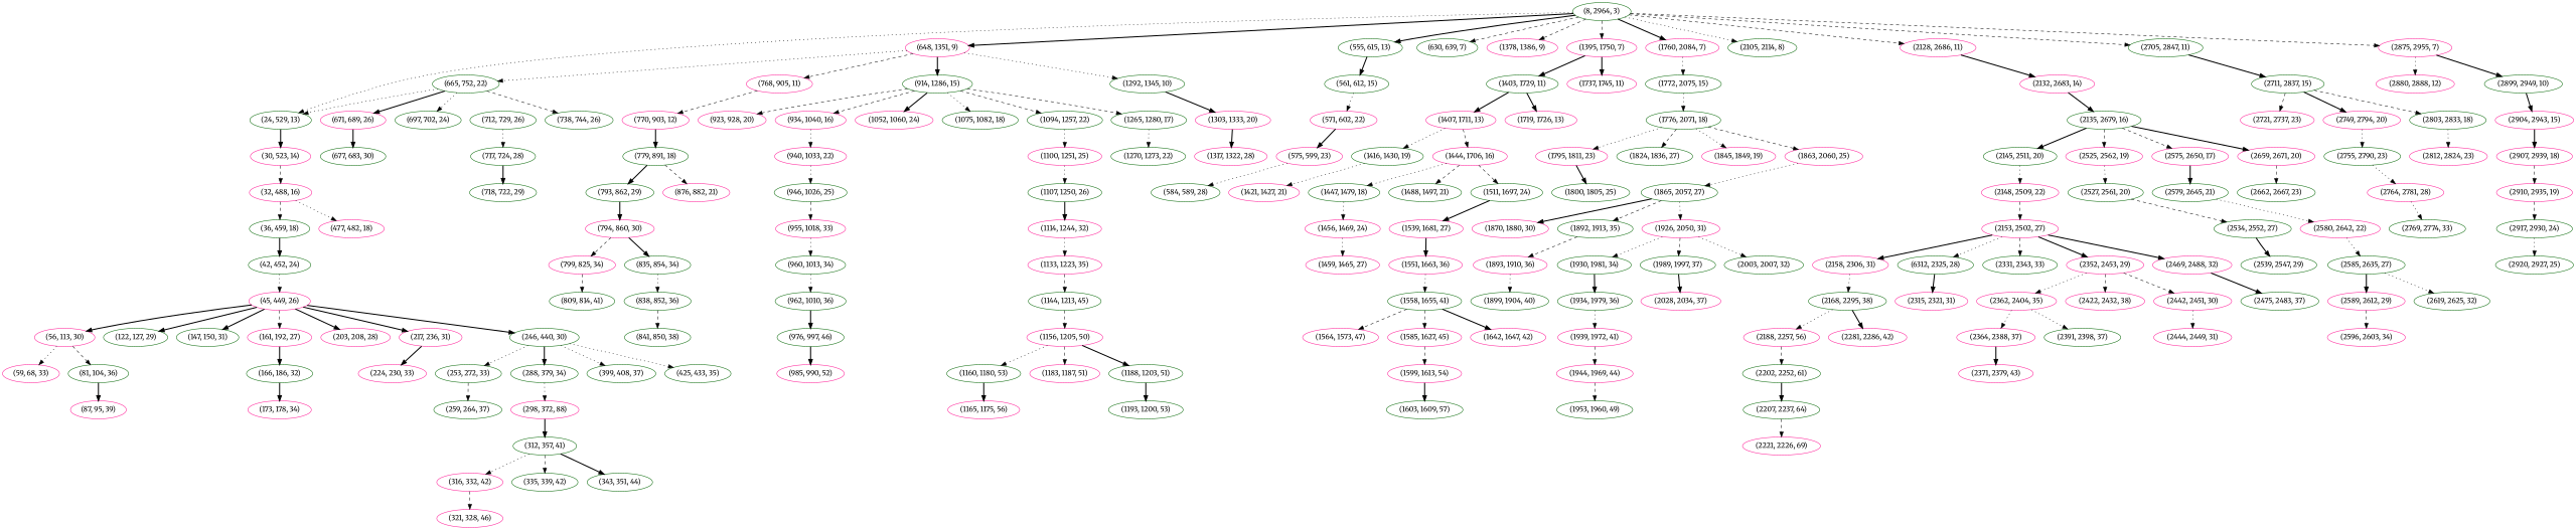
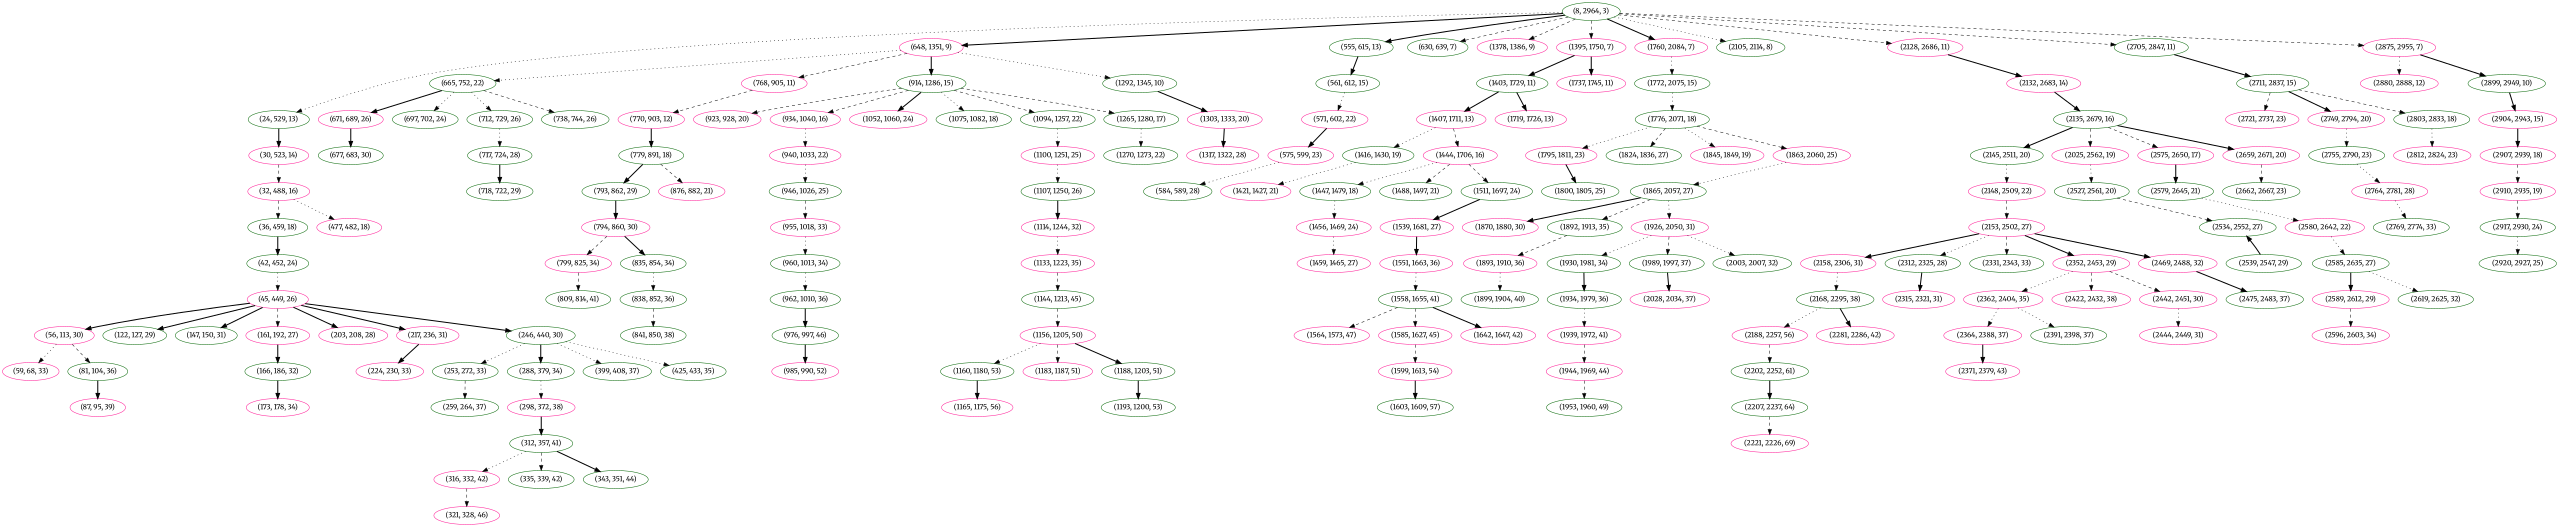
  digraph {
    fontname=Merriweather
    node [color=deeppink fontname=Merriweather]
    edge [fontname=Merriweather style=bold]
    "(8, 2964, 3)" [color=darkgreen]
    "(24, 529, 13)" [color=darkgreen]
    "(555, 615, 13)" [color=darkgreen]
    "(630, 639, 7)" [color=darkgreen]
    "(648, 1351, 9)"
    "(1378, 1386, 9)"
    "(1395, 1750, 7)"
    "(1760, 2084, 7)"
    "(2105, 2114, 8)" [color=darkgreen]
    "(2128, 2686, 11)"
    "(2705, 2847, 11)" [color=darkgreen]
    "(2875, 2955, 7)"
    "(30, 523, 14)"
    "(561, 612, 15)" [color=darkgreen]
    "(665, 752, 22)" [color=darkgreen]
    "(768, 905, 11)"
    "(914, 1286, 15)" [color=darkgreen]
    "(1292, 1345, 10)" [color=darkgreen]
    "(1403, 1729, 11)" [color=darkgreen]
    "(1737, 1745, 11)"
    "(1772, 2075, 15)" [color=darkgreen]
    "(2132, 2683, 14)"
    "(2711, 2837, 15)" [color=darkgreen]
    "(2880, 2888, 12)"
    "(2899, 2949, 10)" [color=darkgreen]
    "(32, 488, 16)"
    "(36, 459, 18)" [color=darkgreen]
    "(477, 482, 18)"
    "(42, 452, 24)" [color=darkgreen]
    "(45, 449, 26)"
    "(56, 113, 30)"
    "(122, 127, 29)" [color=darkgreen]
    "(147, 150, 31)" [color=darkgreen]
    "(161, 192, 27)"
    "(203, 208, 28)"
    "(217, 236, 31)"
    "(246, 440, 30)" [color=darkgreen]
    "(59, 68, 33)"
    "(81, 104, 36)" [color=darkgreen]
    "(166, 186, 32)" [color=darkgreen]
    "(224, 230, 33)"
    "(253, 272, 33)" [color=darkgreen]
    "(288, 379, 34)" [color=darkgreen]
    "(399, 408, 37)" [color=darkgreen]
    "(425, 433, 35)" [color=darkgreen]
    "(87, 95, 39)"
    "(173, 178, 34)"
    "(259, 264, 37)" [color=darkgreen]
-   "(298, 372, 38)" [label="(298, 372, 88)"]
+   "(298, 372, 38)"
    "(312, 357, 41)" [color=darkgreen]
    "(316, 332, 42)"
    "(335, 339, 42)" [color=darkgreen]
    "(343, 351, 44)" [color=darkgreen]
    "(321, 328, 46)"
    "(571, 602, 22)"
    "(575, 599, 23)"
    "(584, 589, 28)" [color=darkgreen]
    "(671, 689, 26)"
    "(697, 702, 24)" [color=darkgreen]
    "(712, 729, 26)" [color=darkgreen]
    "(738, 744, 26)" [color=darkgreen]
    "(770, 903, 12)"
    "(923, 928, 20)"
    "(934, 1040, 16)"
    "(1052, 1060, 24)"
    "(1075, 1082, 18)" [color=darkgreen]
    "(1094, 1257, 22)" [color=darkgreen]
    "(1265, 1280, 17)" [color=darkgreen]
    "(1303, 1333, 20)"
    "(677, 683, 30)" [color=darkgreen]
    "(717, 724, 28)" [color=darkgreen]
    "(718, 722, 29)" [color=darkgreen]
    "(779, 891, 18)" [color=darkgreen]
    "(793, 862, 29)" [color=darkgreen]
    "(876, 882, 21)"
    "(794, 860, 30)"
    "(799, 825, 34)"
    "(835, 854, 34)" [color=darkgreen]
    "(809, 814, 41)" [color=darkgreen]
    "(838, 852, 36)" [color=darkgreen]
    "(841, 850, 38)" [color=darkgreen]
    "(940, 1033, 22)"
    "(1100, 1251, 25)"
    "(1270, 1273, 22)" [color=darkgreen]
    "(946, 1026, 25)" [color=darkgreen]
    "(955, 1018, 33)"
    "(960, 1013, 34)" [color=darkgreen]
    "(962, 1010, 36)" [color=darkgreen]
    "(976, 997, 46)" [color=darkgreen]
    "(985, 990, 52)"
    "(1107, 1250, 26)" [color=darkgreen]
    "(1114, 1244, 32)"
    "(1133, 1223, 35)"
    "(1144, 1213, 45)" [color=darkgreen]
    "(1156, 1205, 50)"
    "(1160, 1180, 53)" [color=darkgreen]
    "(1183, 1187, 51)"
    "(1188, 1203, 51)" [color=darkgreen]
    "(1165, 1175, 56)"
    "(1193, 1200, 53)" [color=darkgreen]
    "(1317, 1322, 28)"
    "(1407, 1711, 13)"
    "(1719, 1726, 13)"
    "(1416, 1430, 19)" [color=darkgreen]
    "(1444, 1706, 16)"
    "(1421, 1427, 21)"
    "(1447, 1479, 18)" [color=darkgreen]
    "(1488, 1497, 21)" [color=darkgreen]
    "(1511, 1697, 24)" [color=darkgreen]
    "(1456, 1469, 24)"
    "(1539, 1681, 27)"
    "(1459, 1465, 27)"
    "(1551, 1663, 36)"
    "(1558, 1655, 41)" [color=darkgreen]
    "(1564, 1573, 47)"
    "(1585, 1627, 45)"
    "(1642, 1647, 42)"
    "(1599, 1613, 54)"
    "(1603, 1609, 57)" [color=darkgreen]
    "(1776, 2071, 18)" [color=darkgreen]
    "(1795, 1811, 23)"
    "(1824, 1836, 27)" [color=darkgreen]
    "(1845, 1849, 19)"
    "(1863, 2060, 25)"
    "(1800, 1805, 25)" [color=darkgreen]
    "(1865, 2057, 27)" [color=darkgreen]
    "(1870, 1880, 30)"
    "(1892, 1913, 35)" [color=darkgreen]
    "(1926, 2050, 31)"
    "(1893, 1910, 36)"
    "(1930, 1981, 34)" [color=darkgreen]
    "(1989, 1997, 37)" [color=darkgreen]
    "(2003, 2007, 32)" [color=darkgreen]
    "(1899, 1904, 40)" [color=darkgreen]
    "(1934, 1979, 36)" [color=darkgreen]
    "(2028, 2034, 37)"
    "(1939, 1972, 41)"
    "(1944, 1969, 44)"
    "(1953, 1960, 49)" [color=darkgreen]
    "(2135, 2679, 16)" [color=darkgreen]
    "(2145, 2511, 20)" [color=darkgreen]
-   "(2525, 2562, 19)"
+   "(2525, 2562, 19)" [label="(2025, 2562, 19)"]
    "(2575, 2650, 17)"
    "(2659, 2671, 20)"
    "(2148, 2509, 22)"
    "(2527, 2561, 20)" [color=darkgreen]
    "(2579, 2645, 21)" [color=darkgreen]
    "(2662, 2667, 23)" [color=darkgreen]
    "(2153, 2502, 27)"
    "(2158, 2306, 31)"
-   "(2312, 2325, 28)" [color=darkgreen label="(6312, 2325, 28)"]
+   "(2312, 2325, 28)" [color=darkgreen]
    "(2331, 2343, 33)" [color=darkgreen]
    "(2352, 2453, 29)"
    "(2469, 2488, 32)"
    "(2168, 2295, 38)" [color=darkgreen]
    "(2315, 2321, 31)"
    "(2362, 2404, 35)"
    "(2422, 2432, 38)"
    "(2442, 2451, 30)"
    "(2475, 2483, 37)" [color=darkgreen]
    "(2188, 2257, 56)"
    "(2281, 2286, 42)"
    "(2202, 2252, 61)" [color=darkgreen]
    "(2207, 2237, 64)" [color=darkgreen]
    "(2221, 2226, 69)"
    "(2364, 2388, 37)"
    "(2391, 2398, 37)" [color=darkgreen]
    "(2444, 2449, 31)"
    "(2371, 2379, 43)"
    "(2534, 2552, 27)" [color=darkgreen]
    "(2539, 2547, 29)" [color=darkgreen]
    "(2580, 2642, 22)"
    "(2585, 2635, 27)" [color=darkgreen]
    "(2589, 2612, 29)"
    "(2619, 2625, 32)" [color=darkgreen]
    "(2596, 2603, 34)"
    "(2721, 2737, 23)"
    "(2749, 2794, 20)"
    "(2803, 2833, 18)" [color=darkgreen]
    "(2755, 2790, 23)" [color=darkgreen]
    "(2812, 2824, 23)"
    "(2764, 2781, 28)"
    "(2769, 2774, 33)" [color=darkgreen]
    "(2904, 2943, 15)"
    "(2907, 2939, 18)"
    "(2910, 2935, 19)"
    "(2917, 2930, 24)" [color=darkgreen]
    "(2920, 2927, 25)" [color=darkgreen]
    "(8, 2964, 3)" -> "(24, 529, 13)" [style=dotted]
    "(8, 2964, 3)" -> "(555, 615, 13)"
    "(8, 2964, 3)" -> "(630, 639, 7)" [style=dashed]
    "(8, 2964, 3)" -> "(648, 1351, 9)"
    "(8, 2964, 3)" -> "(1378, 1386, 9)" [style=dashed]
    "(8, 2964, 3)" -> "(1395, 1750, 7)" [style=dashed]
    "(8, 2964, 3)" -> "(1760, 2084, 7)"
    "(8, 2964, 3)" -> "(2105, 2114, 8)" [style=dotted]
    "(8, 2964, 3)" -> "(2128, 2686, 11)" [style=dashed]
    "(8, 2964, 3)" -> "(2705, 2847, 11)" [style=dashed]
    "(8, 2964, 3)" -> "(2875, 2955, 7)" [style=dashed]
    "(24, 529, 13)" -> "(30, 523, 14)"
    "(555, 615, 13)" -> "(561, 612, 15)"
    "(648, 1351, 9)" -> "(665, 752, 22)" [style=dotted]
    "(648, 1351, 9)" -> "(768, 905, 11)" [style=dashed]
    "(648, 1351, 9)" -> "(914, 1286, 15)"
    "(648, 1351, 9)" -> "(1292, 1345, 10)" [style=dotted]
    "(1395, 1750, 7)" -> "(1403, 1729, 11)"
    "(1395, 1750, 7)" -> "(1737, 1745, 11)"
    "(1760, 2084, 7)" -> "(1772, 2075, 15)" [style=dotted]
    "(2128, 2686, 11)" -> "(2132, 2683, 14)"
    "(2705, 2847, 11)" -> "(2711, 2837, 15)"
    "(2875, 2955, 7)" -> "(2880, 2888, 12)" [style=dotted]
    "(2875, 2955, 7)" -> "(2899, 2949, 10)"
    "(30, 523, 14)" -> "(32, 488, 16)" [style=dashed]
    "(561, 612, 15)" -> "(571, 602, 22)" [style=dotted]
    "(665, 752, 22)" -> "(671, 689, 26)"
    "(665, 752, 22)" -> "(697, 702, 24)" [style=dotted]
-   "(665, 752, 22)" -> "(24, 529, 13)" [style=dotted]
+   "(665, 752, 22)" -> "(712, 729, 26)" [style=dotted]
    "(665, 752, 22)" -> "(738, 744, 26)" [style=dashed]
    "(768, 905, 11)" -> "(770, 903, 12)" [style=dashed]
    "(914, 1286, 15)" -> "(923, 928, 20)" [style=dashed]
    "(914, 1286, 15)" -> "(934, 1040, 16)" [style=dashed]
    "(914, 1286, 15)" -> "(1052, 1060, 24)"
    "(914, 1286, 15)" -> "(1075, 1082, 18)" [style=dotted]
    "(914, 1286, 15)" -> "(1094, 1257, 22)" [style=dashed]
    "(914, 1286, 15)" -> "(1265, 1280, 17)" [style=dashed]
    "(1292, 1345, 10)" -> "(1303, 1333, 20)"
    "(1403, 1729, 11)" -> "(1407, 1711, 13)"
    "(1403, 1729, 11)" -> "(1719, 1726, 13)"
    "(1772, 2075, 15)" -> "(1776, 2071, 18)" [style=dotted]
    "(2132, 2683, 14)" -> "(2135, 2679, 16)"
    "(2711, 2837, 15)" -> "(2721, 2737, 23)" [style=dashed]
    "(2711, 2837, 15)" -> "(2749, 2794, 20)"
    "(2711, 2837, 15)" -> "(2803, 2833, 18)" [style=dashed]
    "(2899, 2949, 10)" -> "(2904, 2943, 15)"
    "(32, 488, 16)" -> "(36, 459, 18)" [style=dashed]
    "(32, 488, 16)" -> "(477, 482, 18)" [style=dotted]
    "(36, 459, 18)" -> "(42, 452, 24)"
    "(42, 452, 24)" -> "(45, 449, 26)" [style=dotted]
    "(45, 449, 26)" -> "(56, 113, 30)"
    "(45, 449, 26)" -> "(122, 127, 29)"
    "(45, 449, 26)" -> "(147, 150, 31)"
    "(45, 449, 26)" -> "(161, 192, 27)" [style=dashed]
    "(45, 449, 26)" -> "(203, 208, 28)"
    "(45, 449, 26)" -> "(217, 236, 31)"
    "(45, 449, 26)" -> "(246, 440, 30)"
    "(56, 113, 30)" -> "(59, 68, 33)" [style=dotted]
    "(56, 113, 30)" -> "(81, 104, 36)" [style=dashed]
    "(161, 192, 27)" -> "(166, 186, 32)"
    "(217, 236, 31)" -> "(224, 230, 33)"
    "(246, 440, 30)" -> "(253, 272, 33)" [style=dotted]
    "(246, 440, 30)" -> "(288, 379, 34)"
    "(246, 440, 30)" -> "(399, 408, 37)" [style=dotted]
    "(246, 440, 30)" -> "(425, 433, 35)" [style=dotted]
    "(81, 104, 36)" -> "(87, 95, 39)"
    "(166, 186, 32)" -> "(173, 178, 34)"
    "(253, 272, 33)" -> "(259, 264, 37)" [style=dashed]
    "(288, 379, 34)" -> "(298, 372, 38)" [style=dotted]
    "(298, 372, 38)" -> "(312, 357, 41)"
    "(312, 357, 41)" -> "(316, 332, 42)" [style=dotted]
    "(312, 357, 41)" -> "(335, 339, 42)" [style=dashed]
    "(312, 357, 41)" -> "(343, 351, 44)"
    "(316, 332, 42)" -> "(321, 328, 46)" [style=dashed]
    "(571, 602, 22)" -> "(575, 599, 23)"
    "(575, 599, 23)" -> "(584, 589, 28)" [style=dotted]
    "(671, 689, 26)" -> "(677, 683, 30)"
    "(712, 729, 26)" -> "(717, 724, 28)" [style=dotted]
    "(770, 903, 12)" -> "(779, 891, 18)"
    "(934, 1040, 16)" -> "(940, 1033, 22)" [style=dotted]
    "(1094, 1257, 22)" -> "(1100, 1251, 25)" [style=dotted]
    "(1265, 1280, 17)" -> "(1270, 1273, 22)" [style=dotted]
    "(1303, 1333, 20)" -> "(1317, 1322, 28)"
    "(717, 724, 28)" -> "(718, 722, 29)"
    "(779, 891, 18)" -> "(793, 862, 29)"
    "(779, 891, 18)" -> "(876, 882, 21)" [style=dashed]
    "(793, 862, 29)" -> "(794, 860, 30)"
    "(794, 860, 30)" -> "(799, 825, 34)" [style=dashed]
    "(794, 860, 30)" -> "(835, 854, 34)"
    "(799, 825, 34)" -> "(809, 814, 41)" [style=dashed]
    "(835, 854, 34)" -> "(838, 852, 36)" [style=dotted]
    "(838, 852, 36)" -> "(841, 850, 38)" [style=dashed]
    "(940, 1033, 22)" -> "(946, 1026, 25)" [style=dotted]
    "(1100, 1251, 25)" -> "(1107, 1250, 26)" [style=dotted]
    "(946, 1026, 25)" -> "(955, 1018, 33)" [style=dashed]
    "(955, 1018, 33)" -> "(960, 1013, 34)" [style=dotted]
    "(960, 1013, 34)" -> "(962, 1010, 36)" [style=dotted]
    "(962, 1010, 36)" -> "(976, 997, 46)"
    "(976, 997, 46)" -> "(985, 990, 52)"
    "(1107, 1250, 26)" -> "(1114, 1244, 32)"
    "(1114, 1244, 32)" -> "(1133, 1223, 35)" [style=dotted]
    "(1133, 1223, 35)" -> "(1144, 1213, 45)" [style=dashed]
    "(1144, 1213, 45)" -> "(1156, 1205, 50)" [style=dashed]
    "(1156, 1205, 50)" -> "(1160, 1180, 53)" [style=dotted]
    "(1156, 1205, 50)" -> "(1183, 1187, 51)" [style=dashed]
    "(1156, 1205, 50)" -> "(1188, 1203, 51)"
    "(1160, 1180, 53)" -> "(1165, 1175, 56)"
    "(1188, 1203, 51)" -> "(1193, 1200, 53)"
    "(1407, 1711, 13)" -> "(1416, 1430, 19)" [style=dotted]
    "(1407, 1711, 13)" -> "(1444, 1706, 16)" [style=dashed]
    "(1416, 1430, 19)" -> "(1421, 1427, 21)" [style=dotted]
    "(1444, 1706, 16)" -> "(1447, 1479, 18)" [style=dotted]
    "(1444, 1706, 16)" -> "(1488, 1497, 21)" [style=dashed]
    "(1444, 1706, 16)" -> "(1511, 1697, 24)" [style=dashed]
    "(1447, 1479, 18)" -> "(1456, 1469, 24)" [style=dotted]
    "(1511, 1697, 24)" -> "(1539, 1681, 27)"
    "(1456, 1469, 24)" -> "(1459, 1465, 27)" [style=dotted]
    "(1539, 1681, 27)" -> "(1551, 1663, 36)"
    "(1551, 1663, 36)" -> "(1558, 1655, 41)" [style=dotted]
    "(1558, 1655, 41)" -> "(1564, 1573, 47)" [style=dashed]
    "(1558, 1655, 41)" -> "(1585, 1627, 45)" [style=dashed]
    "(1558, 1655, 41)" -> "(1642, 1647, 42)"
    "(1585, 1627, 45)" -> "(1599, 1613, 54)" [style=dashed]
    "(1599, 1613, 54)" -> "(1603, 1609, 57)"
    "(1776, 2071, 18)" -> "(1795, 1811, 23)" [style=dotted]
    "(1776, 2071, 18)" -> "(1824, 1836, 27)" [style=dashed]
    "(1776, 2071, 18)" -> "(1845, 1849, 19)" [style=dotted]
    "(1776, 2071, 18)" -> "(1863, 2060, 25)" [style=dashed]
    "(1795, 1811, 23)" -> "(1800, 1805, 25)"
    "(1863, 2060, 25)" -> "(1865, 2057, 27)" [style=dotted]
    "(1865, 2057, 27)" -> "(1870, 1880, 30)"
    "(1865, 2057, 27)" -> "(1892, 1913, 35)" [style=dashed]
    "(1865, 2057, 27)" -> "(1926, 2050, 31)" [style=dotted]
    "(1892, 1913, 35)" -> "(1893, 1910, 36)" [style=dashed]
    "(1926, 2050, 31)" -> "(1930, 1981, 34)" [style=dotted]
    "(1926, 2050, 31)" -> "(1989, 1997, 37)" [style=dashed]
    "(1926, 2050, 31)" -> "(2003, 2007, 32)" [style=dotted]
    "(1893, 1910, 36)" -> "(1899, 1904, 40)" [style=dotted]
    "(1930, 1981, 34)" -> "(1934, 1979, 36)"
    "(1989, 1997, 37)" -> "(2028, 2034, 37)"
    "(1934, 1979, 36)" -> "(1939, 1972, 41)" [style=dotted]
    "(1939, 1972, 41)" -> "(1944, 1969, 44)" [style=dashed]
    "(1944, 1969, 44)" -> "(1953, 1960, 49)" [style=dashed]
    "(2135, 2679, 16)" -> "(2145, 2511, 20)"
    "(2135, 2679, 16)" -> "(2525, 2562, 19)" [style=dashed]
    "(2135, 2679, 16)" -> "(2575, 2650, 17)" [style=dashed]
    "(2135, 2679, 16)" -> "(2659, 2671, 20)"
    "(2145, 2511, 20)" -> "(2148, 2509, 22)" [style=dotted]
    "(2525, 2562, 19)" -> "(2527, 2561, 20)" [style=dotted]
    "(2575, 2650, 17)" -> "(2579, 2645, 21)"
    "(2659, 2671, 20)" -> "(2662, 2667, 23)" [style=dashed]
    "(2148, 2509, 22)" -> "(2153, 2502, 27)" [style=dashed]
    "(2527, 2561, 20)" -> "(2534, 2552, 27)" [style=dashed]
    "(2579, 2645, 21)" -> "(2580, 2642, 22)" [style=dotted]
    "(2153, 2502, 27)" -> "(2158, 2306, 31)"
    "(2153, 2502, 27)" -> "(2312, 2325, 28)" [style=dotted]
    "(2153, 2502, 27)" -> "(2331, 2343, 33)" [style=dashed]
    "(2153, 2502, 27)" -> "(2352, 2453, 29)"
    "(2153, 2502, 27)" -> "(2469, 2488, 32)"
    "(2158, 2306, 31)" -> "(2168, 2295, 38)" [style=dotted]
    "(2312, 2325, 28)" -> "(2315, 2321, 31)"
    "(2352, 2453, 29)" -> "(2362, 2404, 35)" [style=dotted]
    "(2352, 2453, 29)" -> "(2422, 2432, 38)" [style=dashed]
    "(2352, 2453, 29)" -> "(2442, 2451, 30)" [style=dashed]
    "(2469, 2488, 32)" -> "(2475, 2483, 37)"
    "(2168, 2295, 38)" -> "(2188, 2257, 56)" [style=dotted]
    "(2168, 2295, 38)" -> "(2281, 2286, 42)"
    "(2362, 2404, 35)" -> "(2364, 2388, 37)" [style=dotted]
    "(2362, 2404, 35)" -> "(2391, 2398, 37)" [style=dotted]
    "(2442, 2451, 30)" -> "(2444, 2449, 31)" [style=dotted]
    "(2188, 2257, 56)" -> "(2202, 2252, 61)" [style=dashed]
    "(2202, 2252, 61)" -> "(2207, 2237, 64)"
    "(2207, 2237, 64)" -> "(2221, 2226, 69)" [style=dashed]
    "(2364, 2388, 37)" -> "(2371, 2379, 43)"
-   "(2534, 2552, 27)" -> "(2539, 2547, 29)"
+   "(2539, 2547, 29)" -> "(2534, 2552, 27)"
    "(2580, 2642, 22)" -> "(2585, 2635, 27)" [style=dotted]
    "(2585, 2635, 27)" -> "(2589, 2612, 29)"
    "(2585, 2635, 27)" -> "(2619, 2625, 32)" [style=dotted]
    "(2589, 2612, 29)" -> "(2596, 2603, 34)" [style=dashed]
    "(2749, 2794, 20)" -> "(2755, 2790, 23)" [style=dotted]
    "(2803, 2833, 18)" -> "(2812, 2824, 23)" [style=dotted]
    "(2755, 2790, 23)" -> "(2764, 2781, 28)" [style=dotted]
    "(2764, 2781, 28)" -> "(2769, 2774, 33)" [style=dotted]
    "(2904, 2943, 15)" -> "(2907, 2939, 18)"
    "(2907, 2939, 18)" -> "(2910, 2935, 19)" [style=dashed]
    "(2910, 2935, 19)" -> "(2917, 2930, 24)" [style=dashed]
    "(2917, 2930, 24)" -> "(2920, 2927, 25)" [style=dotted]
  }
